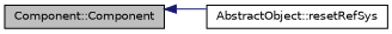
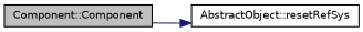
  digraph {
    rankdir=LR
    node [color=black fontname=Helvetica fontsize=10 shape=record style=filled]
    n1 [fillcolor=grey75 fontcolor=black height=0.2 label="Component::Component" width=0.4]
    n2 [fillcolor=white height=0.2 label="AbstractObject::resetRefSys" width=0.4]
-   n2 -> n1 [color=midnightblue fontname=Helvetica fontsize=10 labelfontname=Helvetica labelfontsize=10 style=solid]
+   n1 -> n2 [color=midnightblue fontname=Helvetica fontsize=10 labelfontname=Helvetica labelfontsize=10 style=solid]
  }
